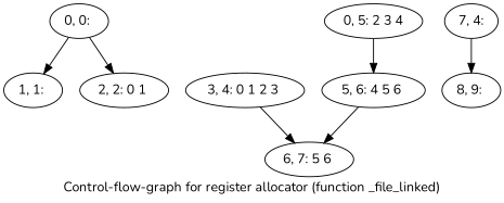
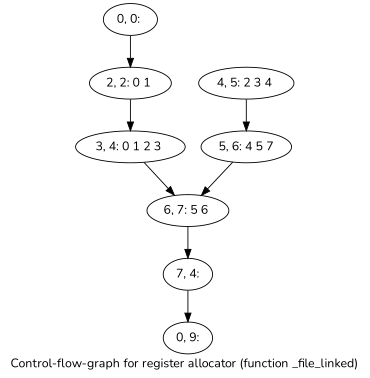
  digraph {
    fontname=Nunito
    label="Control-flow-graph for register allocator (function _file_linked)"
    node [fontname=Nunito]
    edge [fontname=Nunito]
    n1 [label="0, 0: "]
-   n2 [label="1, 1: "]
    n3 [label="2, 2: 0 1 "]
    n4 [label="3, 4: 0 1 2 3 "]
    n5 [label="6, 7: 5 6 "]
-   n6 [label="0, 5: 2 3 4"]
-   n7 [label="5, 6: 4 5 6 "]
+   n6 [label="4, 5: 2 3 4 "]
+   n7 [label="5, 6: 4 5 7"]
    n8 [label="7, 4:"]
-   n9 [label="8, 9: "]
-   n1 -> n2
+   n9 [label="0, 9:"]
    n1 -> n3
+   n3 -> n4
    n4 -> n5
+   n5 -> n8
    n6 -> n7
    n7 -> n5
    n8 -> n9
  }
